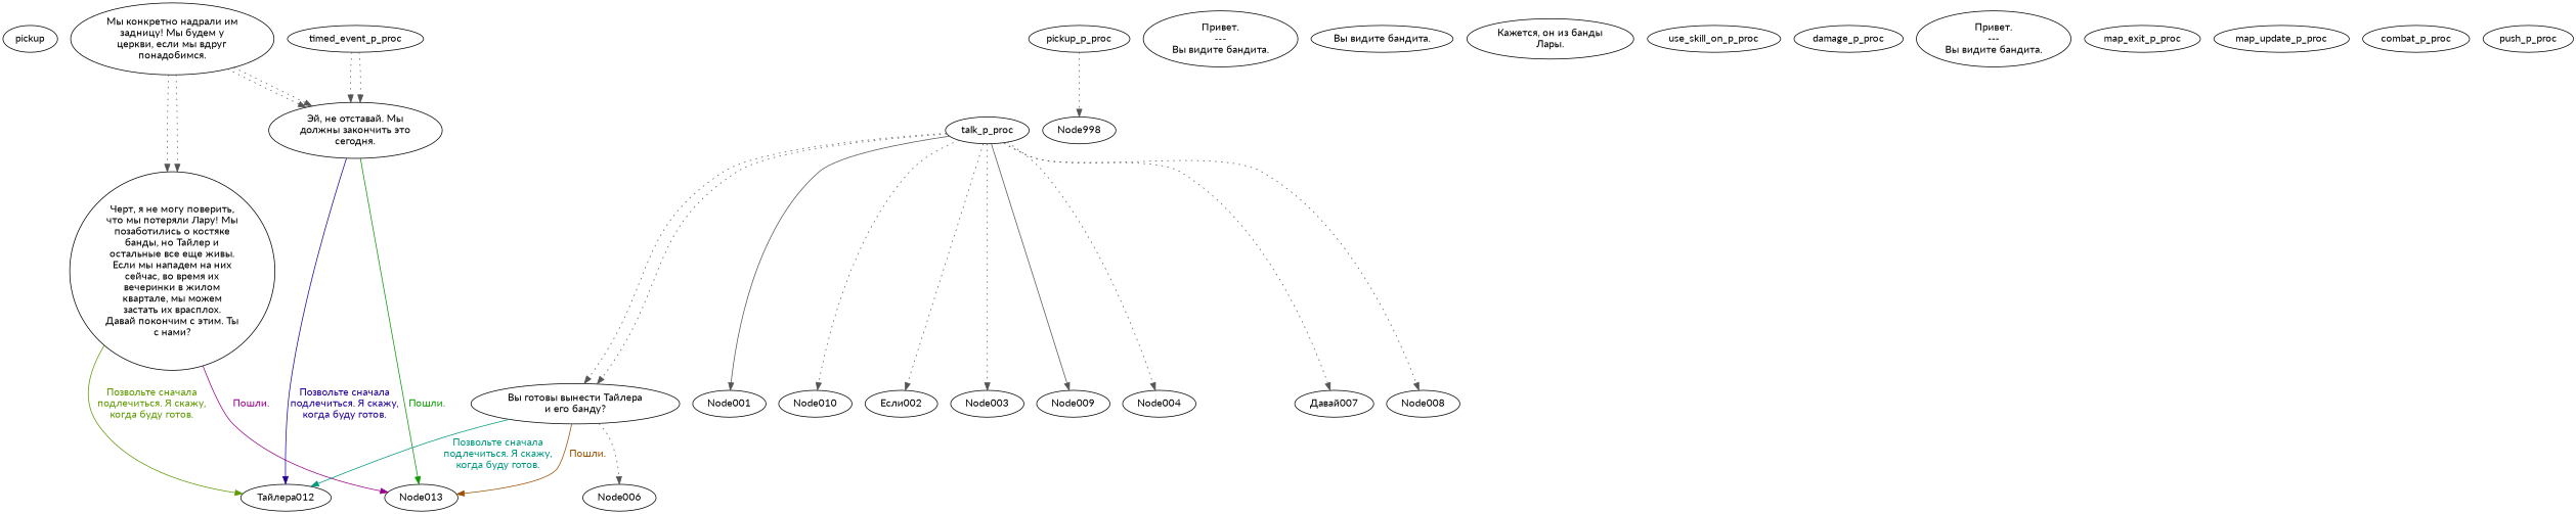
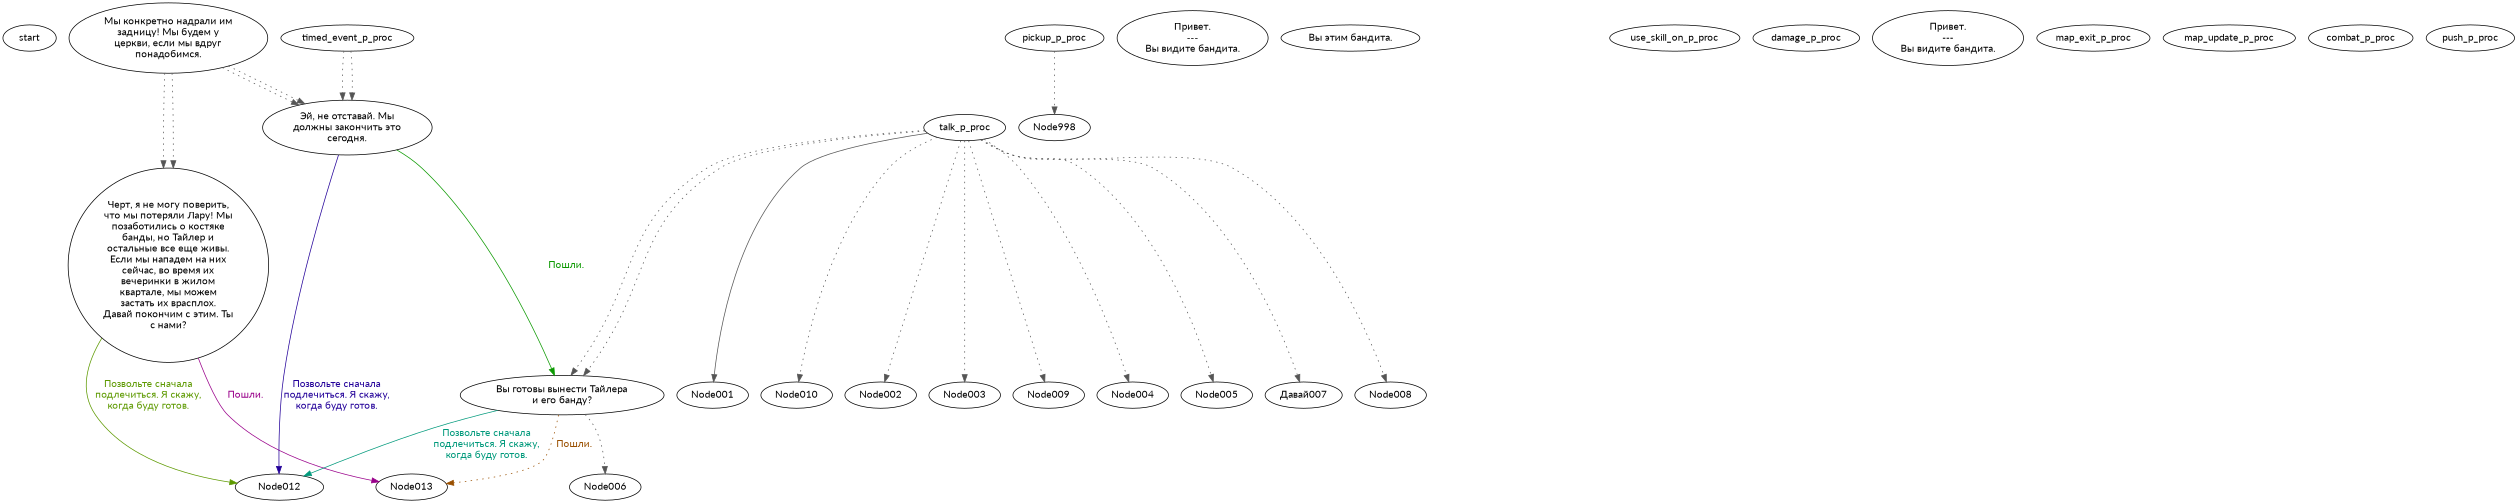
  digraph {
    fontname=Lato
    node [color="#000000" fillcolor="#FFFFFF" fontname=Lato style=filled]
    edge [color="#555555" fontname=Lato style=dotted]
-   start [label=pickup]
+   start
    n2 [label="Мы конкретно надрали им\nзадницу! Мы будем у\nцеркви, если мы вдруг\nпонадобимся."]
    n3 [label="Черт, я не могу поверить,\nчто мы потеряли Лару! Мы\nпозаботились о костяке\nбанды, но Тайлер и\nостальные все еще живы.\nЕсли мы нападем на них\nсейчас, во время их\nвечеринки в жилом\nквартале, мы можем\nзастать их врасплох.\nДавай покончим с этим. Ты\nс нами?"]
    n4 [label="Эй, не отставай. Мы\nдолжны закончить это\nсегодня."]
-   Node012 [label="Тайлера012"]
+   Node012
    Node013
    pickup_p_proc
    Node998
    talk_p_proc
    Node001
    n11 [label="Вы готовы вынести Тайлера\nи его банду?"]
    Node010
-   Node002 [label="Если002"]
+   Node002
    Node003
    Node009
    Node004
+   Node005
    n18 [label="Давай007"]
    Node008
    Node006
    n21 [label="Привет.\n---\nВы видите бандита."]
-   n22 [label="Вы видите бандита."]
-   n23 [label="Кажется, он из банды\nЛары."]
+   n22 [label="Вы этим бандита."]
    use_skill_on_p_proc
    damage_p_proc
    n26 [label="Привет.\n---\nВы видите бандита."]
    map_exit_p_proc
    timed_event_p_proc
    map_update_p_proc
    combat_p_proc
    push_p_proc
    n2 -> n3
    n2 -> n3
    n2 -> n4
    n2 -> n4
    n3 -> Node012 [color="#5D9900" fontcolor="#5D9900" label="Позвольте сначала\nподлечиться. Я скажу,\nкогда буду готов." style=""]
    n3 -> Node013 [color="#99008A" fontcolor="#99008A" label="Пошли." style=""]
    n4 -> Node012 [color="#220099" fontcolor="#220099" label="Позвольте сначала\nподлечиться. Я скажу,\nкогда буду готов." style=""]
-   n4 -> Node013 [color="#0B9900" fontcolor="#0B9900" label="Пошли." style=""]
+   n4 -> n11 [color="#0B9900" fontcolor="#0B9900" label="Пошли." style=""]
    pickup_p_proc -> Node998
    talk_p_proc -> Node001 [style=solid]
    talk_p_proc -> n11
    talk_p_proc -> n11
    talk_p_proc -> Node010
    talk_p_proc -> Node002
    talk_p_proc -> Node003
-   talk_p_proc -> Node009 [style=solid]
+   talk_p_proc -> Node009
    talk_p_proc -> Node004
+   talk_p_proc -> Node005
    talk_p_proc -> n18
    talk_p_proc -> Node008
    n11 -> Node012 [color="#00997B" fontcolor="#00997B" label="Позвольте сначала\nподлечиться. Я скажу,\nкогда буду готов." style=""]
-   n11 -> Node013 [color="#994F00" fontcolor="#994F00" label="Пошли." style=""]
+   n11 -> Node013 [color="#994F00" fontcolor="#994F00" label="Пошли."]
    n11 -> Node006
    timed_event_p_proc -> n4
    timed_event_p_proc -> n4
  }
